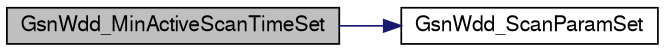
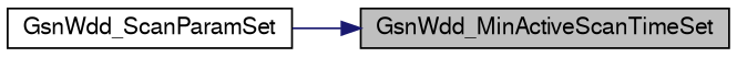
  digraph {
    rankdir=LR
    node [color=black fontname=FreeSans fontsize=12 shape=record style=filled]
    n1 [fillcolor=grey75 fontcolor=black height=0.2 label=GsnWdd_MinActiveScanTimeSet width=0.4]
    n2 [fillcolor=white height=0.2 label=GsnWdd_ScanParamSet width=0.4]
-   n1 -> n2 [color=midnightblue fontname=FreeSans fontsize=12 labelfontname=FreeSans labelfontsize=12 style=solid]
+   n2 -> n1 [color=midnightblue fontname=FreeSans fontsize=12 labelfontname=FreeSans labelfontsize=12 style=solid]
  }
